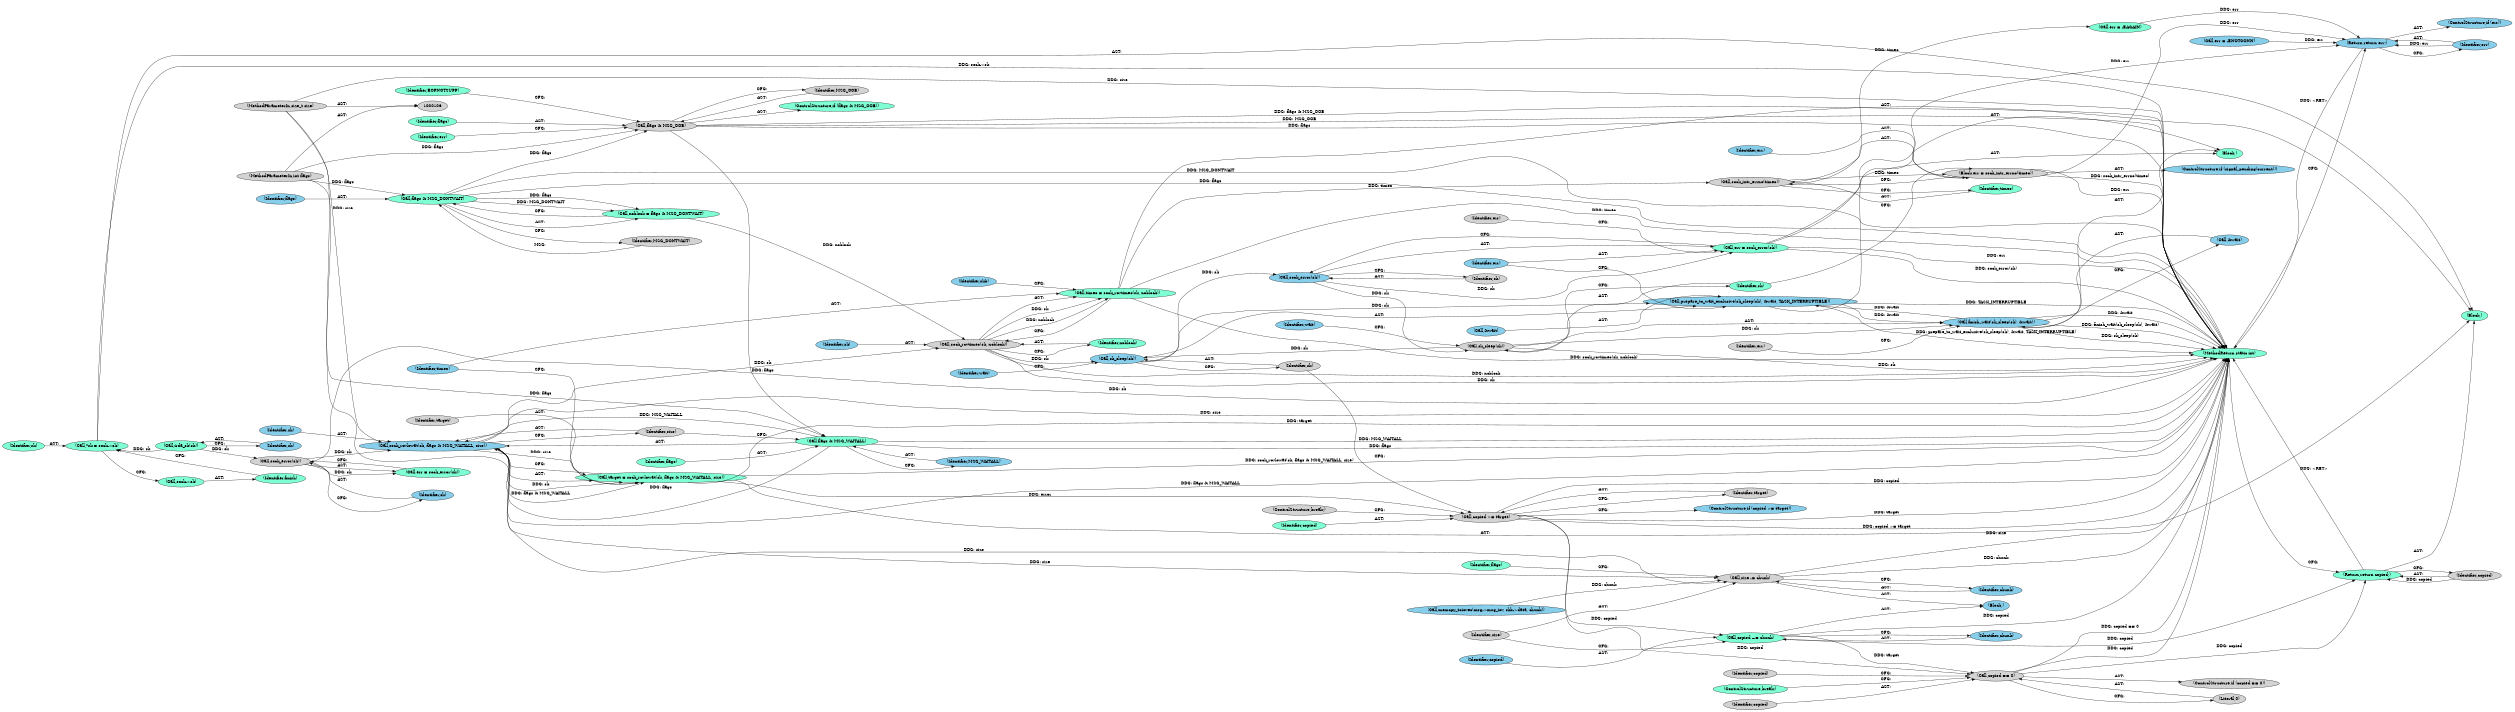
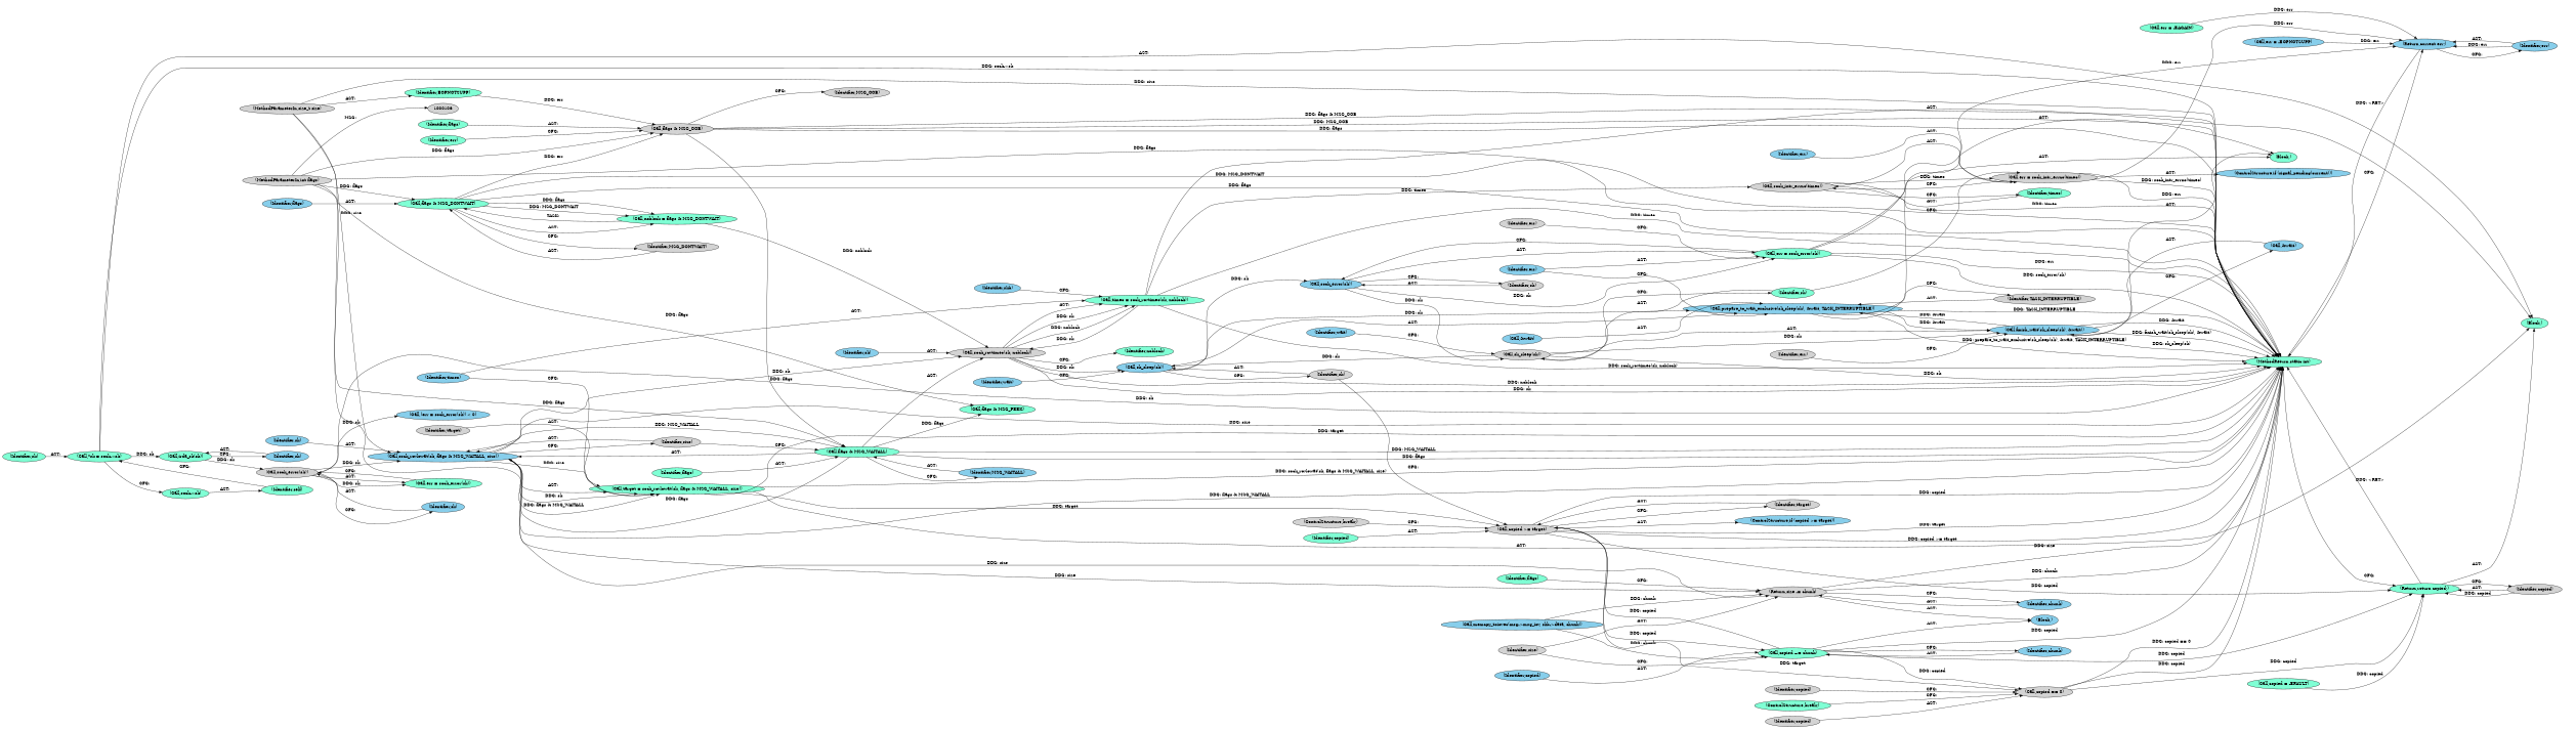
  digraph {
    rankdir=LR
    node [fillcolor=skyblue style=filled]
    n1 [label="(Call,sock_rcvlowat(sk, flags & MSG_WAITALL, size))"]
    n2 [fillcolor=aquamarine label="(Call,target = sock_rcvlowat(sk, flags & MSG_WAITALL, size))"]
    n3 [fillcolor=lightgrey label="(Call,sock_rcvtimeo(sk, noblock))"]
-   n4 [fillcolor=lightgrey label="(Call,size -= chunk)"]
+   n4 [fillcolor=lightgrey label="(Return,size -= chunk)"]
    n5 [fillcolor=lightgrey label="(Identifier,size)"]
    n6 [fillcolor=aquamarine label="(MethodReturn,static int)"]
    n7 [fillcolor=aquamarine label="(Block,)"]
    n8 [fillcolor=lightgrey label="(Call,copied >= target)"]
    n9 [fillcolor=aquamarine label="(Call,timeo = sock_rcvtimeo(sk, noblock))"]
    n10 [label="(Call,sk_sleep(sk))"]
    n11 [fillcolor=aquamarine label="(Identifier,noblock)"]
    n12 [label="(Block,)"]
    n13 [label="(Identifier,chunk)"]
    n14 [fillcolor=aquamarine label="(Call,flags & MSG_WAITALL)"]
    n15 [fillcolor=aquamarine label="(Return,return copied;)"]
-   n16 [label="(Return,return err;)"]
+   n16 [label="(Return,current err;)"]
    n17 [fillcolor=lightgrey label="(Call,sock_error(sk))"]
+   n18 [label="(Call,(err = sock_error(sk)) < 0)"]
    n19 [fillcolor=aquamarine label="(Call,err = sock_error(sk))"]
    n20 [label="(Identifier,sk)"]
    n21 [fillcolor=aquamarine label="(Call,irda_sk(sk))"]
    n22 [label="(Identifier,sk)"]
    n23 [fillcolor=aquamarine label="(Call,*sk = sock->sk)"]
    n24 [fillcolor=aquamarine label="(Call,sock->sk)"]
-   n25 [fillcolor=aquamarine label="(Identifier,finish)"]
+   n25 [fillcolor=aquamarine label="(Identifier,self)"]
+   n26 [fillcolor=aquamarine label="(Call,flags & MSG_PEEK)"]
    n27 [label="(Identifier,MSG_WAITALL)"]
    n28 [fillcolor=lightgrey label="(Call,flags & MSG_OOB)"]
    n29 [fillcolor=lightgrey label="(Identifier,MSG_OOB)"]
-   n30 [fillcolor=aquamarine label="(ControlStructure,if (flags & MSG_OOB))"]
    n31 [fillcolor=aquamarine label="(Call,flags & MSG_DONTWAIT)"]
    n32 [fillcolor=lightgrey label="(Identifier,MSG_DONTWAIT)"]
    n33 [fillcolor=aquamarine label="(Call,noblock = flags & MSG_DONTWAIT)"]
    n34 [fillcolor=lightgrey label="(MethodParameterIn,int flags)"]
    1000106 [fillcolor=lightgrey]
    n36 [fillcolor=lightgrey label="(MethodParameterIn,size_t size)"]
    n37 [fillcolor=lightgrey label="(Call,copied == 0)"]
    n38 [fillcolor=aquamarine label="(Call,copied += chunk)"]
    n39 [fillcolor=lightgrey label="(Identifier,target)"]
    n40 [label="(ControlStructure,if (copied >= target))"]
-   n41 [fillcolor=lightgrey label="(ControlStructure,if (copied == 0))"]
-   n42 [fillcolor=lightgrey label="(Literal,0)"]
    n43 [fillcolor=lightgrey label="(Identifier,copied)"]
    n44 [label="(Identifier,chunk)"]
    n45 [fillcolor=lightgrey label="(Call,sock_intr_errno(timeo))"]
    n46 [label="(Call,prepare_to_wait_exclusive(sk_sleep(sk), &wait, TASK_INTERRUPTIBLE))"]
    n47 [label="(Call,sock_error(sk))"]
    n48 [fillcolor=lightgrey label="(Identifier,sk)"]
-   n49 [fillcolor=lightgrey label="(Block,err = sock_intr_errno(timeo))"]
+   n49 [fillcolor=lightgrey label="(Call,err = sock_intr_errno(timeo))"]
    n50 [fillcolor=aquamarine label="(Identifier,timeo)"]
    n51 [label="(ControlStructure,if (signal_pending(current)))"]
-   n52 [label="(ControlStructure,if (err))"]
    n53 [label="(Identifier,err)"]
    n54 [label="(Call,finish_wait(sk_sleep(sk), &wait))"]
+   n55 [fillcolor=lightgrey label="(Identifier,TASK_INTERRUPTIBLE)"]
    n56 [fillcolor=aquamarine label="(Block,)"]
    n57 [fillcolor=aquamarine label="(Call,err = sock_error(sk))"]
    n58 [fillcolor=lightgrey label="(Call,sk_sleep(sk))"]
    n59 [fillcolor=lightgrey label="(Identifier,sk)"]
    n60 [label="(Call,&wait)"]
    n61 [fillcolor=aquamarine label="(Identifier,sk)"]
    n62 [label="(Identifier,wait)"]
    n63 [fillcolor=aquamarine label="(Identifier,EOPNOTSUPP)"]
    n64 [fillcolor=aquamarine label="(Identifier,flags)"]
    n65 [fillcolor=lightgrey label="(Identifier,copied)"]
    n66 [label="(Identifier,timeo)"]
    n67 [label="(Identifier,sk)"]
    n68 [label="(Identifier,err)"]
    n69 [fillcolor=aquamarine label="(Identifier,copied)"]
    n70 [fillcolor=lightgrey label="(Identifier,copied)"]
    n71 [label="(Identifier,flags)"]
    n72 [label="(Call,memcpy_toiovec(msg->msg_iov, skb->data, chunk))"]
    n73 [fillcolor=aquamarine label="(Call,err = -EAGAIN)"]
    n74 [label="(Identifier,skb)"]
    n75 [fillcolor=aquamarine label="(Identifier,err)"]
-   n76 [label="(Call,err = -ENOTCONN)"]
+   n76 [label="(Call,err = -EOPNOTSUPP)"]
    n77 [fillcolor=aquamarine label="(ControlStructure,break;)"]
    n78 [fillcolor=lightgrey label="(Identifier,err)"]
    n79 [label="(Identifier,copied)"]
    n80 [fillcolor=aquamarine label="(Identifier,flags)"]
    n81 [fillcolor=lightgrey label="(ControlStructure,break;)"]
+   n82 [fillcolor=aquamarine label="(Call,copied = -EFAULT)"]
    n83 [label="(Identifier,err)"]
    n84 [fillcolor=aquamarine label="(Identifier,sk)"]
    n85 [fillcolor=lightgrey label="(Identifier,err)"]
    n86 [fillcolor=lightgrey label="(Identifier,target)"]
    n87 [fillcolor=lightgrey label="(Identifier,size)"]
    n88 [label="(Identifier,sk)"]
    n89 [label="(Identifier,wait)"]
    n90 [fillcolor=aquamarine label="(Identifier,flags)"]
    n91 [label="(Call,&wait)"]
    n1 -> n2 [label="AST: "]
    n1 -> n2 [label="DDG: sk"]
    n1 -> n2 [label="DDG: flags & MSG_WAITALL"]
    n1 -> n2 [label="DDG: size"]
    n1 -> n3 [label="DDG: sk"]
    n1 -> n4 [label="DDG: size"]
    n1 -> n5 [label="CFG: "]
    n1 -> n6 [label="DDG: size"]
    n1 -> n6 [label="DDG: flags & MSG_WAITALL"]
-   n2 -> n1 [label="CFG: "]
    n2 -> n6 [label="DDG: target"]
    n2 -> n6 [label="DDG: sock_rcvlowat(sk, flags & MSG_WAITALL, size)"]
    n2 -> n7 [label="AST: "]
-   n2 -> n8 [label="DDG: error"]
+   n2 -> n8 [label="DDG: target"]
    n3 -> n6 [label="DDG: noblock"]
    n3 -> n6 [label="DDG: sk"]
    n3 -> n9 [label="AST: "]
    n3 -> n9 [label="DDG: sk"]
    n3 -> n9 [label="DDG: noblock"]
    n3 -> n10 [label="DDG: sk"]
    n3 -> n11 [label="CFG: "]
    n4 -> n6 [label="DDG: size"]
    n4 -> n6 [label="DDG: chunk"]
    n4 -> n12 [label="AST: "]
    n4 -> n13 [label="CFG: "]
    n5 -> n1 [label="AST: "]
    n5 -> n14 [label="CFG: "]
    n6 -> n15 [label="CFG: "]
    n6 -> n16 [label="CFG: "]
    n8 -> n6 [label="DDG: copied"]
    n8 -> n6 [label="DDG: target"]
    n8 -> n6 [label="DDG: copied >= target"]
-   n8 -> n37 [label="DDG: copied"]
+   n8 -> n15 [label="DDG: copied"]
+   n8 -> n37 [label="DDG: target"]
    n8 -> n38 [label="DDG: copied"]
    n8 -> n39 [label="CFG: "]
-   n8 -> n40 [label="CFG: "]
-   n9 -> n3 [label="CFG: "]
+   n8 -> n40 [label="AST: "]
+   n9 -> n3 [label="DDG: sk"]
    n9 -> n6 [label="DDG: timeo"]
    n9 -> n6 [label="DDG: sock_rcvtimeo(sk, noblock)"]
    n9 -> n7 [label="AST: "]
    n9 -> n45 [label="DDG: timeo"]
    n10 -> n46 [label="AST: "]
    n10 -> n46 [label="DDG: sk"]
    n10 -> n47 [label="DDG: sk"]
    n10 -> n48 [label="CFG: "]
-   n11 -> n3 [label="AST: "]
+   n14 -> n3 [label="AST: "]
    n13 -> n4 [label="AST: "]
    n14 -> n1 [label="AST: "]
    n14 -> n1 [label="DDG: flags"]
    n14 -> n1 [label="DDG: MSG_WAITALL"]
    n14 -> n6 [label="DDG: flags"]
    n14 -> n6 [label="DDG: MSG_WAITALL"]
+   n14 -> n26 [label="DDG: flags"]
    n14 -> n27 [label="CFG: "]
    n15 -> n6 [label="DDG: <RET>"]
    n15 -> n7 [label="AST: "]
    n15 -> n43 [label="CFG: "]
    n16 -> n6 [label="DDG: <RET>"]
-   n16 -> n52 [label="AST: "]
    n16 -> n53 [label="CFG: "]
    n17 -> n1 [label="DDG: sk"]
    n17 -> n6 [label="DDG: sk"]
+   n17 -> n18 [label="DDG: sk"]
    n17 -> n19 [label="AST: "]
    n17 -> n19 [label="DDG: sk"]
    n17 -> n20 [label="CFG: "]
    n19 -> n17 [label="CFG: "]
    n20 -> n17 [label="AST: "]
    n21 -> n17 [label="DDG: sk"]
    n21 -> n22 [label="CFG: "]
    n22 -> n21 [label="AST: "]
    n23 -> n6 [label="DDG: sock->sk"]
    n23 -> n7 [label="AST: "]
-   n21 -> n23 [label="DDG: sk"]
+   n23 -> n21 [label="DDG: sk"]
    n23 -> n24 [label="CFG: "]
    n24 -> n25 [label="AST: "]
    n25 -> n23 [label="CFG: "]
    n27 -> n14 [label="AST: "]
    n28 -> n6 [label="DDG: flags & MSG_OOB"]
    n28 -> n6 [label="DDG: MSG_OOB"]
    n28 -> n6 [label="DDG: flags"]
    n28 -> n14 [label="DDG: flags"]
    n28 -> n29 [label="CFG: "]
-   n28 -> n30 [label="AST: "]
-   n29 -> n28 [label="AST: "]
    n31 -> n6 [label="DDG: MSG_DONTWAIT"]
    n31 -> n6 [label="DDG: flags"]
-   n31 -> n28 [label="DDG: flags"]
+   n31 -> n28 [label="DDG: err"]
    n31 -> n32 [label="CFG: "]
    n31 -> n33 [label="AST: "]
    n31 -> n33 [label="DDG: flags"]
    n31 -> n33 [label="DDG: MSG_DONTWAIT"]
-   n32 -> n31 [label="MSG: "]
+   n32 -> n31 [label="AST: "]
    n33 -> n3 [label="DDG: noblock"]
-   n33 -> n31 [label="CFG: "]
+   n33 -> n31 [label="TASK: "]
+   n34 -> n6 [label="DDG: flags"]
    n34 -> n14 [label="DDG: flags"]
+   n34 -> n26 [label="DDG: flags"]
    n34 -> n28 [label="DDG: flags"]
    n34 -> n31 [label="DDG: flags"]
-   n34 -> 1000106 [label="AST: "]
+   n34 -> 1000106 [label="MSG: "]
    n36 -> n1 [label="DDG: size"]
    n36 -> n4 [label="DDG: size"]
    n36 -> n6 [label="DDG: size"]
-   n36 -> 1000106 [label="AST: "]
+   n36 -> n63 [label="AST: "]
    n37 -> n6 [label="DDG: copied == 0"]
    n37 -> n6 [label="DDG: copied"]
    n37 -> n15 [label="DDG: copied"]
-   n37 -> n41 [label="AST: "]
-   n37 -> n42 [label="CFG: "]
    n38 -> n6 [label="DDG: copied"]
+   n38 -> n8 [label="DDG: copied"]
    n38 -> n12 [label="AST: "]
    n38 -> n15 [label="DDG: copied"]
-   n38 -> n37 [label="DDG: target"]
+   n38 -> n37 [label="DDG: copied"]
    n38 -> n44 [label="CFG: "]
    n39 -> n8 [label="AST: "]
-   n42 -> n37 [label="AST: "]
    n43 -> n15 [label="AST: "]
    n43 -> n15 [label="DDG: copied"]
    n44 -> n38 [label="AST: "]
-   n45 -> n73 [label="DDG: timeo"]
+   n45 -> n6 [label="DDG: timeo"]
    n45 -> n49 [label="AST: "]
    n45 -> n49 [label="DDG: timeo"]
    n45 -> n50 [label="CFG: "]
    n46 -> n6 [label="DDG: prepare_to_wait_exclusive(sk_sleep(sk), &wait, TASK_INTERRUPTIBLE)"]
    n46 -> n6 [label="DDG: TASK_INTERRUPTIBLE"]
    n46 -> n54 [label="DDG: &wait"]
+   n46 -> n55 [label="CFG: "]
    n46 -> n56 [label="AST: "]
    n47 -> n57 [label="AST: "]
    n47 -> n57 [label="DDG: sk"]
    n47 -> n58 [label="DDG: sk"]
    n47 -> n59 [label="CFG: "]
    n48 -> n8 [label="CFG: "]
    n48 -> n10 [label="AST: "]
    n49 -> n6 [label="DDG: sock_intr_errno(timeo)"]
    n49 -> n6 [label="DDG: err"]
    n49 -> n16 [label="DDG: err"]
    n49 -> n45 [label="CFG: "]
    n49 -> n51 [label="AST: "]
    n50 -> n45 [label="AST: "]
    n53 -> n16 [label="AST: "]
    n53 -> n16 [label="DDG: err"]
    n54 -> n6 [label="DDG: finish_wait(sk_sleep(sk), &wait)"]
    n54 -> n6 [label="DDG: sk_sleep(sk)"]
    n54 -> n6 [label="DDG: &wait"]
    n54 -> n46 [label="DDG: &wait"]
    n54 -> n56 [label="AST: "]
    n54 -> n60 [label="CFG: "]
+   n55 -> n46 [label="AST: "]
    n57 -> n6 [label="DDG: err"]
    n57 -> n6 [label="DDG: sock_error(sk)"]
    n57 -> n16 [label="DDG: err"]
    n57 -> n47 [label="CFG: "]
    n57 -> n56 [label="AST: "]
    n58 -> n6 [label="DDG: sk"]
    n58 -> n10 [label="DDG: sk"]
    n58 -> n54 [label="AST: "]
    n58 -> n54 [label="DDG: sk"]
    n58 -> n61 [label="CFG: "]
    n59 -> n47 [label="AST: "]
    n60 -> n54 [label="AST: "]
    n61 -> n49 [label="CFG: "]
    n61 -> n58 [label="AST: "]
    n62 -> n10 [label="CFG: "]
-   n63 -> n28 [label="CFG: "]
+   n63 -> n28 [label="DDG: err"]
    n64 -> n4 [label="CFG: "]
    n65 -> n37 [label="AST: "]
    n66 -> n2 [label="CFG: "]
    n66 -> n9 [label="AST: "]
    n67 -> n1 [label="AST: "]
    n68 -> n46 [label="CFG: "]
    n68 -> n57 [label="AST: "]
    n69 -> n8 [label="AST: "]
    n70 -> n37 [label="CFG: "]
    n71 -> n31 [label="AST: "]
    n72 -> n4 [label="DDG: chunk"]
+   n72 -> n38 [label="DDG: chunk"]
    n73 -> n16 [label="DDG: err"]
    n74 -> n9 [label="CFG: "]
    n75 -> n28 [label="CFG: "]
    n76 -> n16 [label="DDG: err"]
    n77 -> n37 [label="CFG: "]
    n78 -> n57 [label="CFG: "]
    n79 -> n38 [label="AST: "]
    n80 -> n28 [label="AST: "]
    n81 -> n8 [label="CFG: "]
+   n82 -> n15 [label="DDG: copied"]
    n83 -> n49 [label="AST: "]
    n84 -> n23 [label="AST: "]
    n85 -> n54 [label="CFG: "]
    n86 -> n2 [label="AST: "]
    n87 -> n4 [label="AST: "]
    n87 -> n38 [label="CFG: "]
    n88 -> n3 [label="AST: "]
    n89 -> n58 [label="CFG: "]
    n90 -> n14 [label="AST: "]
    n91 -> n46 [label="AST: "]
  }
